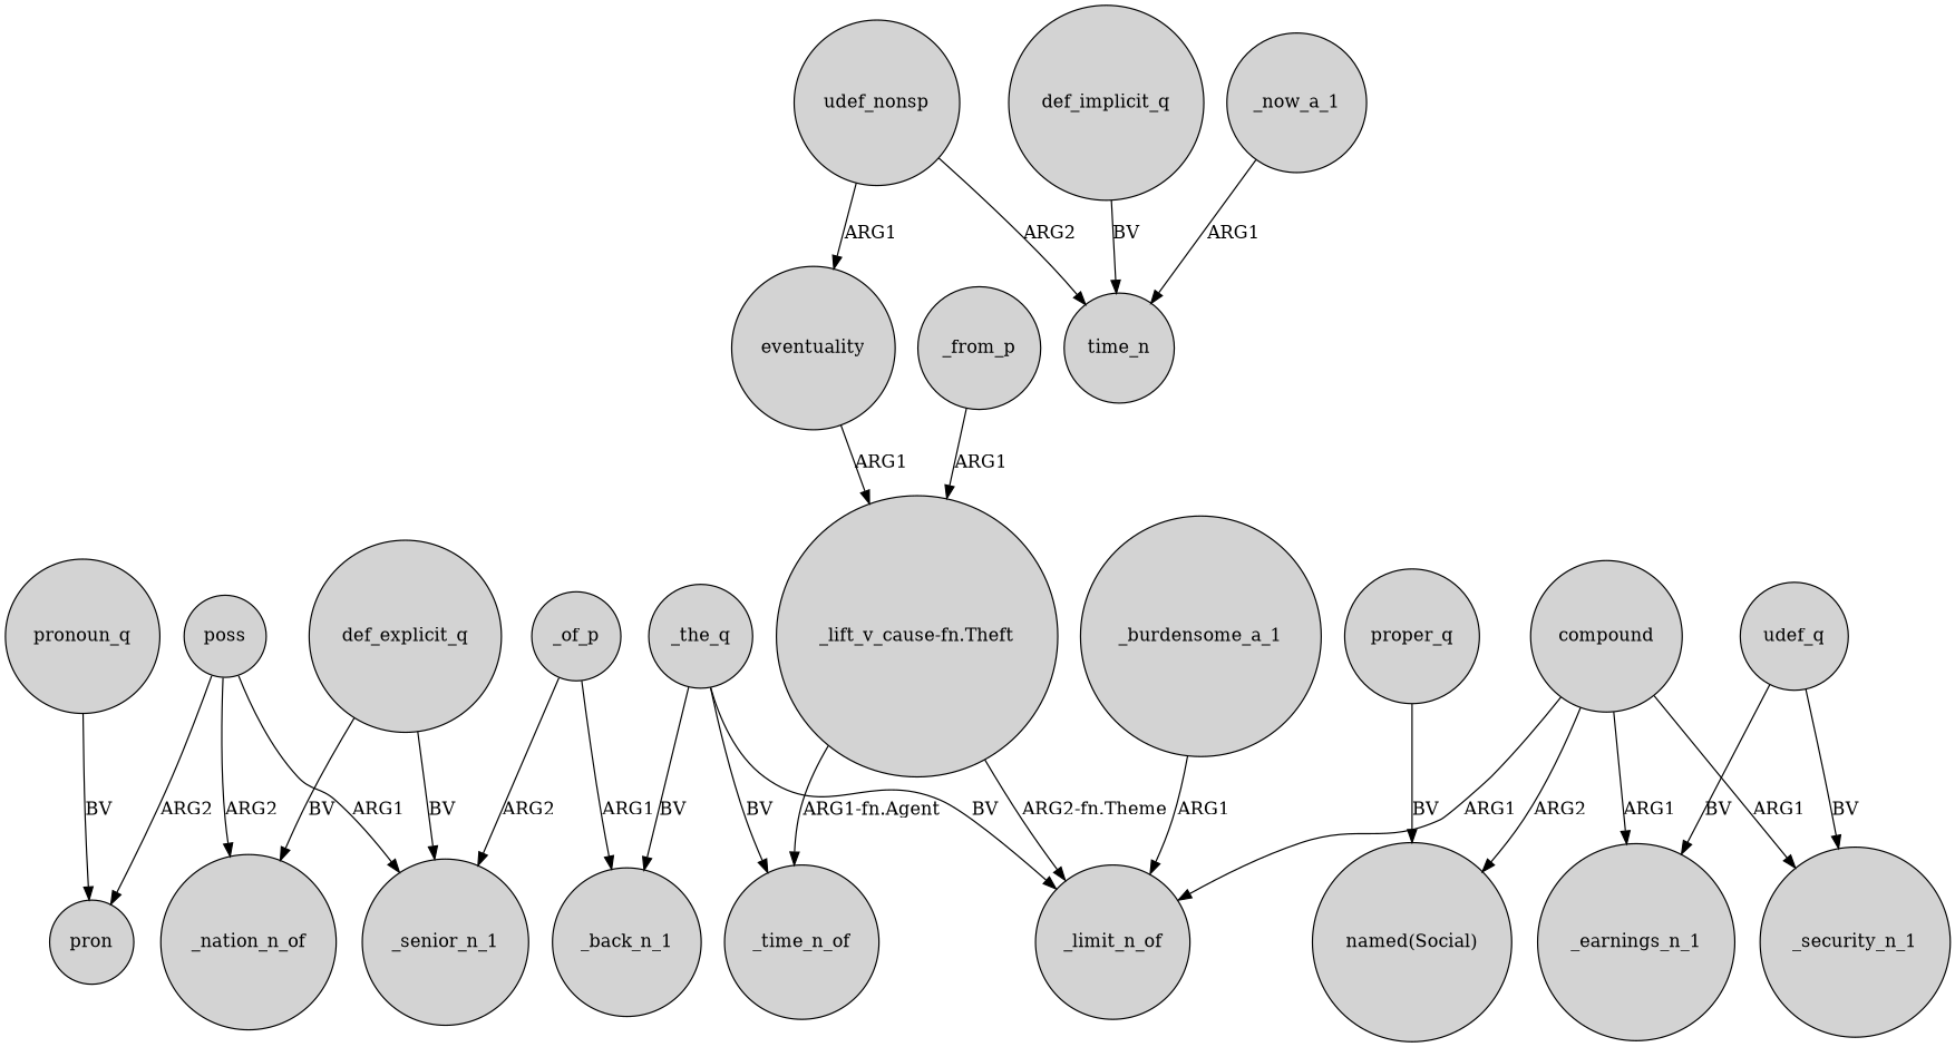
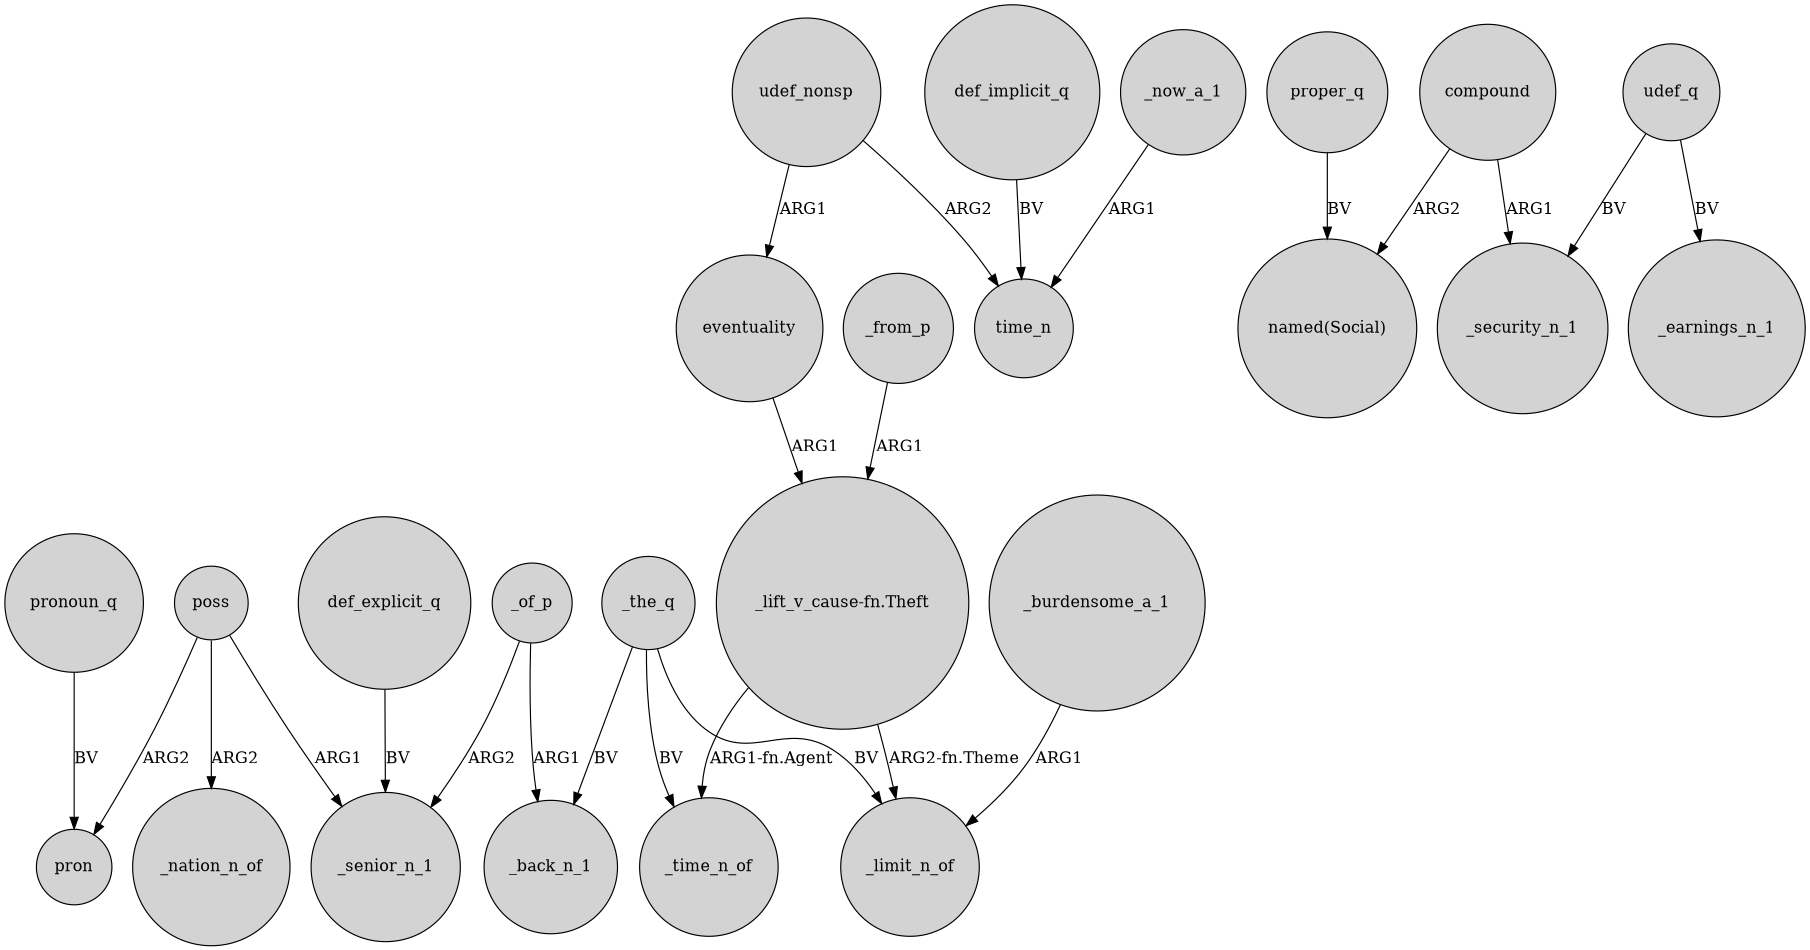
  digraph {
    node [shape=circle style=filled]
    poss
    pron
    _senior_n_1
    _nation_n_of
    def_implicit_q
    time_n
    proper_q
    "named(Social)"
    _the_q
    _back_n_1
    _limit_n_of
    _time_n_of
    compound
    _earnings_n_1
    _security_n_1
    udef_q
    _of_p
    n18 [label=udef_nonsp]
    eventuality
    "_lift_v_cause-fn.Theft"
    def_explicit_q
    pronoun_q
    _burdensome_a_1
    _now_a_1
    _from_p
    poss -> pron [label=ARG2]
    poss -> _senior_n_1 [label=ARG1]
    poss -> _nation_n_of [label=ARG2]
    def_implicit_q -> time_n [label=BV]
    proper_q -> "named(Social)" [label=BV]
    _the_q -> _back_n_1 [label=BV]
    _the_q -> _limit_n_of [label=BV]
    _the_q -> _time_n_of [label=BV]
    compound -> "named(Social)" [label=ARG2]
-   compound -> _limit_n_of [label=ARG1]
-   compound -> _earnings_n_1 [label=ARG1]
    compound -> _security_n_1 [label=ARG1]
    udef_q -> _earnings_n_1 [label=BV]
    udef_q -> _security_n_1 [label=BV]
    _of_p -> _senior_n_1 [label=ARG2]
    _of_p -> _back_n_1 [label=ARG1]
    n18 -> time_n [label=ARG2]
    n18 -> eventuality [label=ARG1]
    eventuality -> "_lift_v_cause-fn.Theft" [label=ARG1]
    "_lift_v_cause-fn.Theft" -> _limit_n_of [label="ARG2-fn.Theme"]
    "_lift_v_cause-fn.Theft" -> _time_n_of [label="ARG1-fn.Agent"]
    def_explicit_q -> _senior_n_1 [label=BV]
-   def_explicit_q -> _nation_n_of [label=BV]
    pronoun_q -> pron [label=BV]
    _burdensome_a_1 -> _limit_n_of [label=ARG1]
    _now_a_1 -> time_n [label=ARG1]
    _from_p -> "_lift_v_cause-fn.Theft" [label=ARG1]
  }
